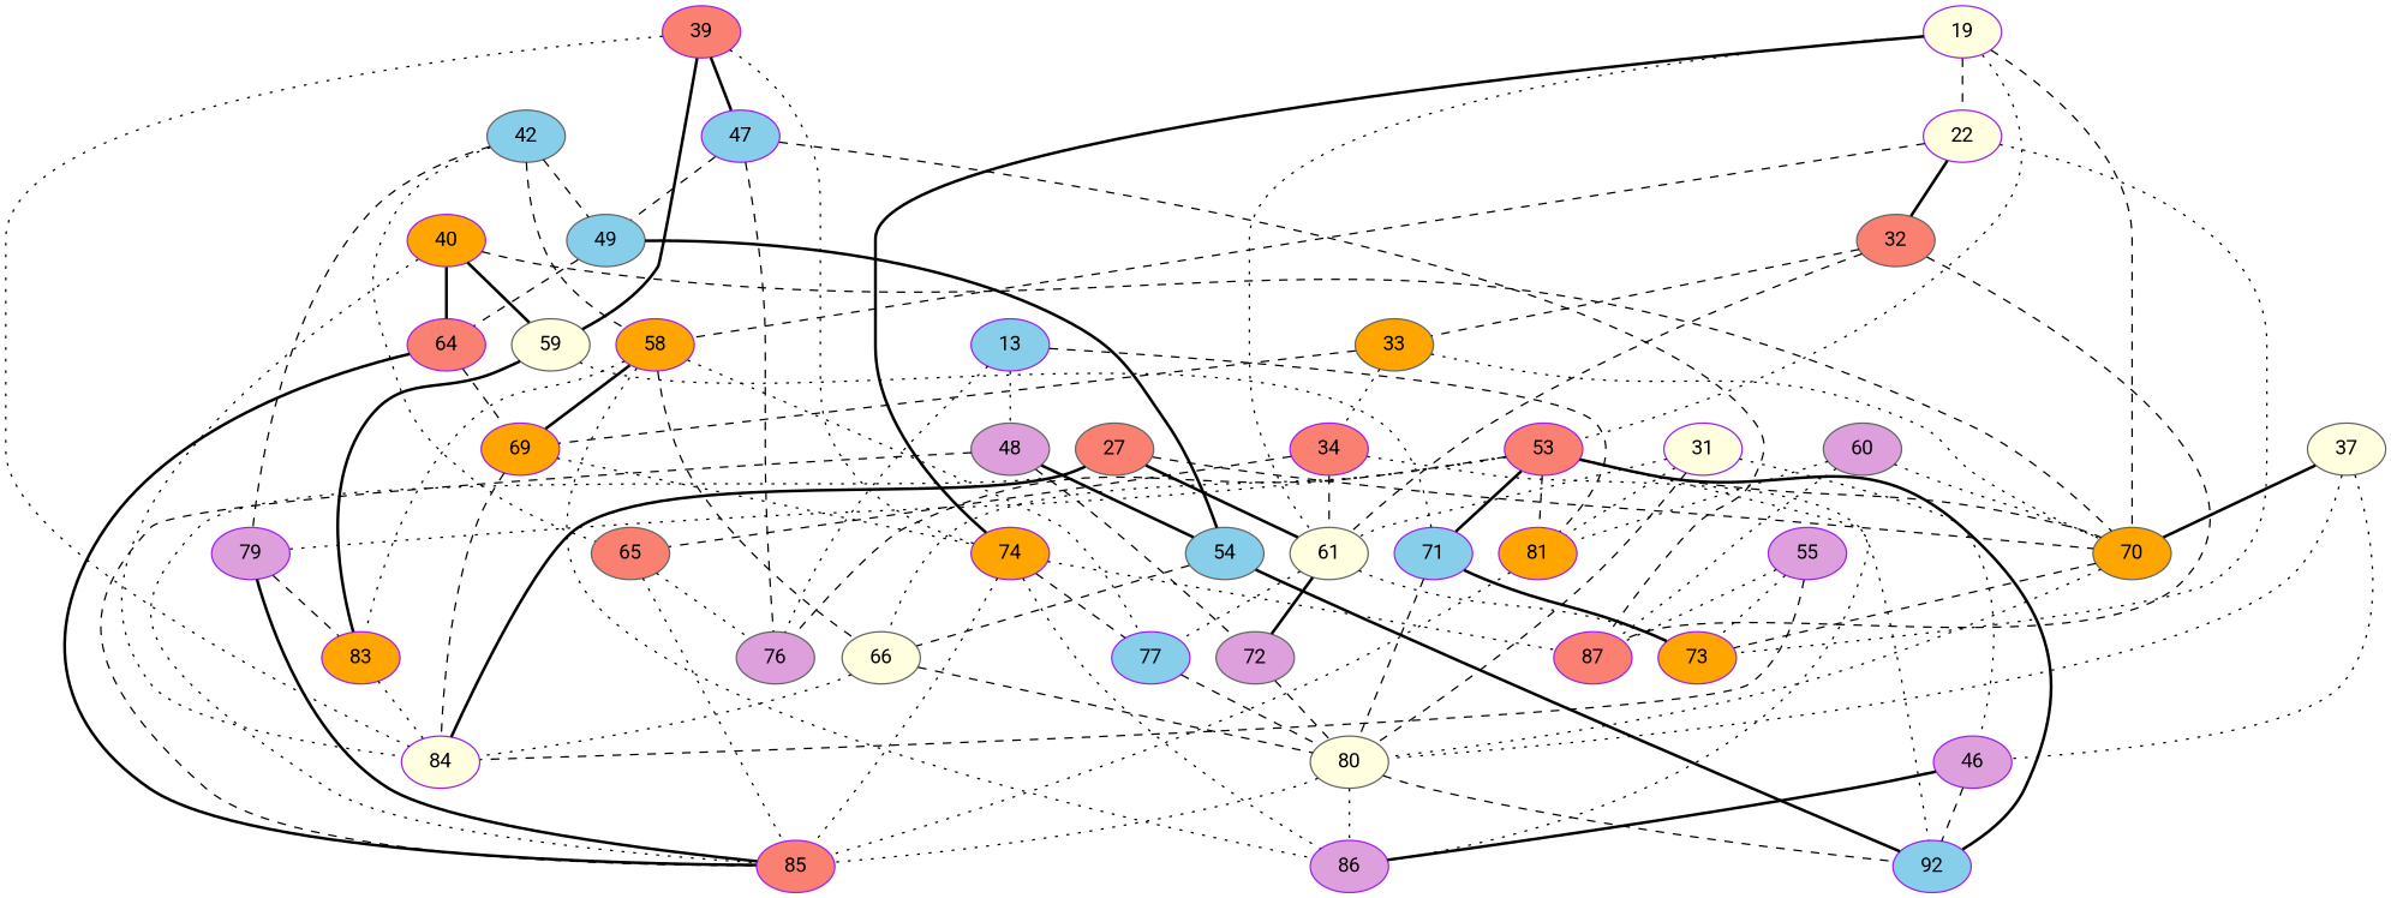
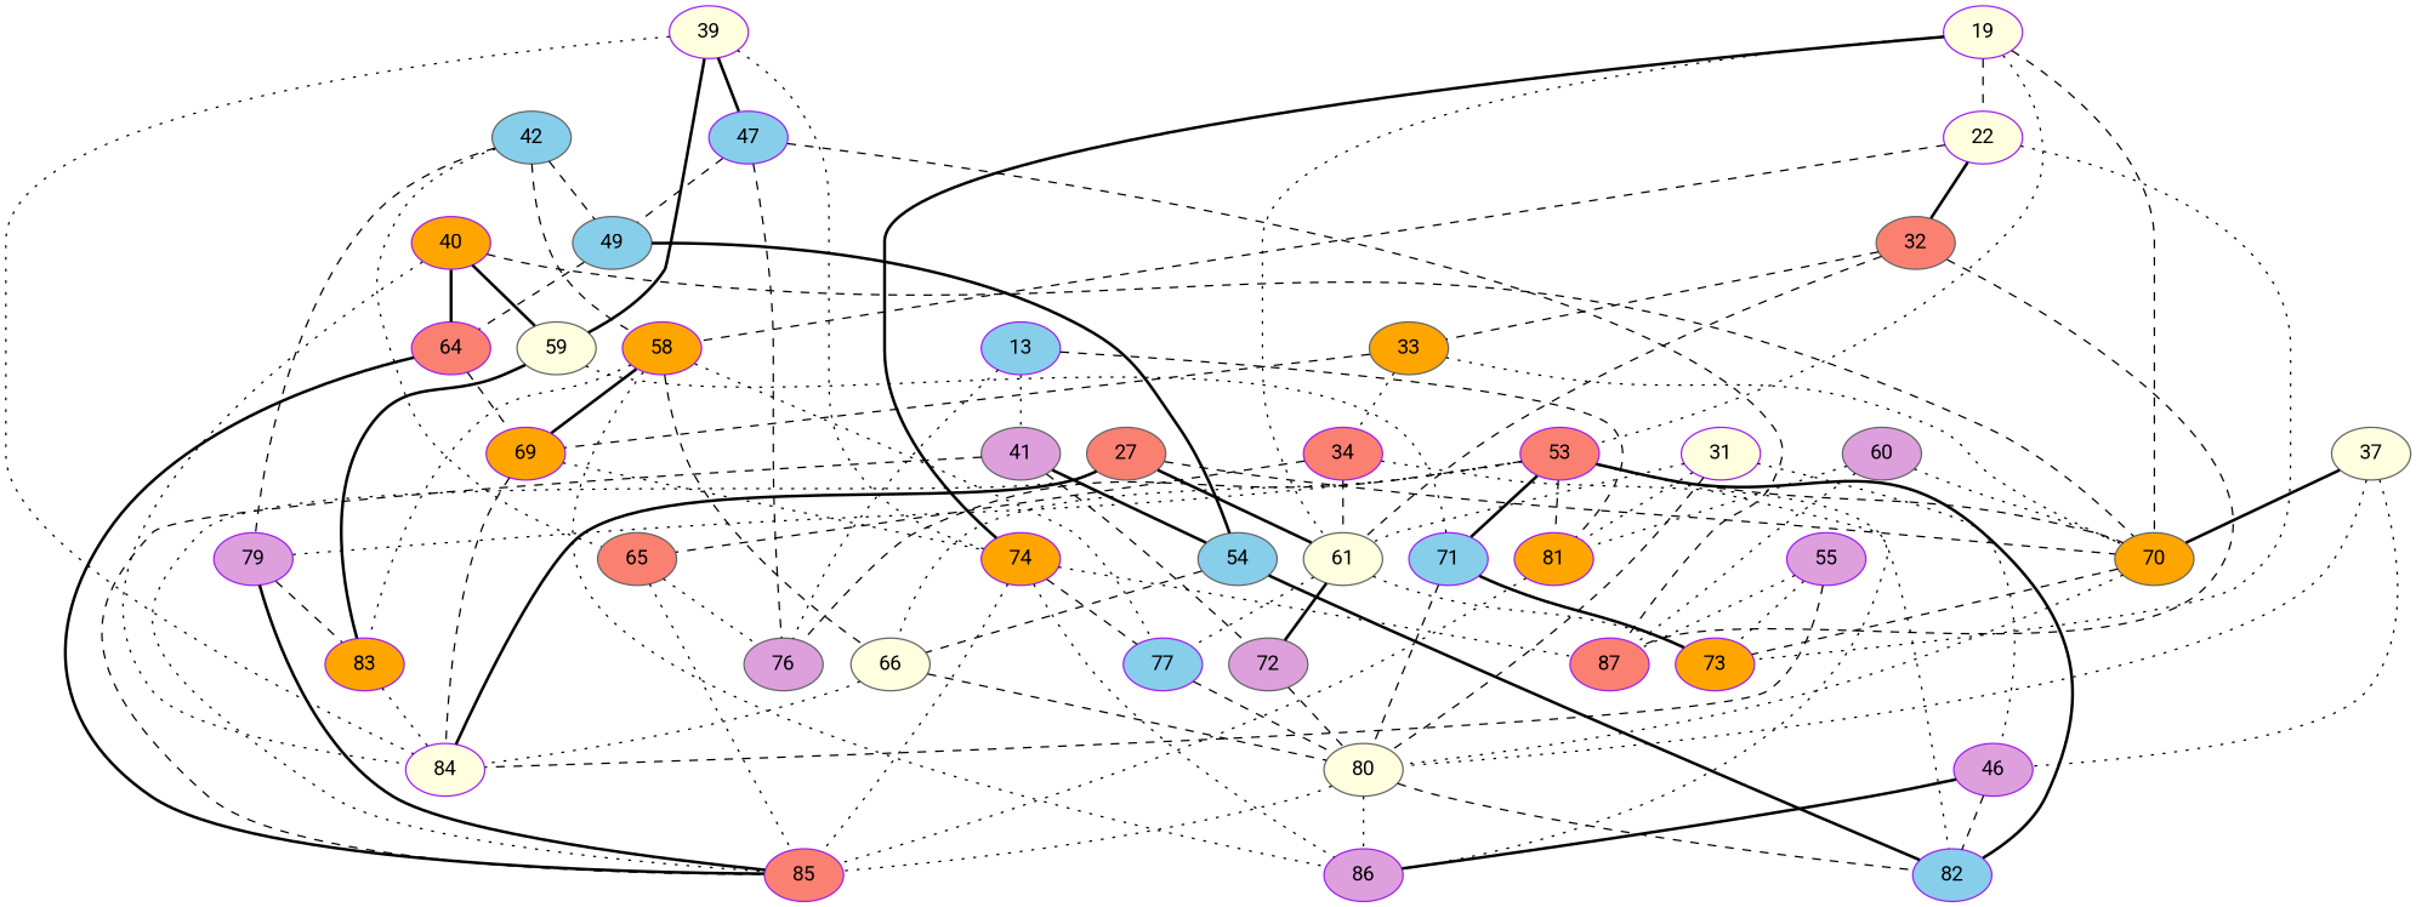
  graph {
    fontname=Roboto
    node [color=purple fillcolor=salmon fontname=Roboto style=filled]
    edge [fontname=Roboto style=dotted]
-   48 [color=gray40 fillcolor=plum super="+9"]
+   48 [color=gray40 fillcolor=plum super="+9" label=41]
    85 [super="+75"]
    54 [color=gray40 fillcolor=skyblue]
    72 [color=gray40 fillcolor=plum]
    13 [fillcolor=skyblue]
    76 [color=gray40 fillcolor=plum]
    81 [fillcolor=orange super="+18"]
    19 [fillcolor=lightyellow super="+16"]
    22 [fillcolor=lightyellow super="+21"]
    n10 [label=53 super="+14+50+20"]
    61 [color=gray40 fillcolor=lightyellow super="+5+26"]
    70 [color=gray40 fillcolor=orange super="+12+29+51"]
    74 [fillcolor=orange super="+68"]
    32 [color=gray40]
    58 [fillcolor=orange super="+45"]
    73 [fillcolor=orange super="+52+23"]
    86 [fillcolor=plum super="+30+38"]
    79 [fillcolor=plum super="+62"]
-   82 [fillcolor=skyblue super="+28" label=92]
+   82 [fillcolor=skyblue super="+28"]
    66 [color=gray40 fillcolor=lightyellow super="+11+35"]
    71 [fillcolor=skyblue]
    77 [fillcolor=skyblue]
    80 [color=gray40 fillcolor=lightyellow super="+10+78+43+41"]
    87
    33 [color=gray40 fillcolor=orange]
    69 [fillcolor=orange super="+63"]
    83 [fillcolor=orange]
    27 [color=gray40 super="+4"]
    84 [fillcolor=lightyellow super="+53"]
    31 [fillcolor=lightyellow]
    46 [fillcolor=plum]
    34
    65 [color=gray40]
    37 [color=gray40 fillcolor=lightyellow]
-   39
+   39 [fillcolor=lightyellow]
    47 [fillcolor=skyblue]
    59 [color=gray40 fillcolor=lightyellow]
    49 [color=gray40 fillcolor=skyblue super="+6"]
    40 [fillcolor=orange]
    64
    42 [color=gray40 fillcolor=skyblue super="+17"]
    55 [fillcolor=plum]
    60 [color=gray40 fillcolor=plum]
    48 -- 85 [style=dashed]
    48 -- 54 [style=bold]
    48 -- 72 [style=dashed weight=2]
    54 -- 82 [style=bold]
    54 -- 66 [style=dashed]
    72 -- 80 [style=dashed]
    13 -- 48 [weight=2]
    13 -- 76
    13 -- 81 [style=dashed]
    81 -- 85
    19 -- 22 [style=dashed weight=2]
    19 -- n10
    19 -- 61
    19 -- 70 [style=dashed]
    19 -- 74 [style=bold]
    22 -- 32 [style=bold]
    22 -- 58 [style=dashed]
    22 -- 73 [weight=2]
    n10 -- 76 [style=dashed]
    n10 -- 81 [style=dashed]
    n10 -- 70 [style=dashed]
    n10 -- 86
    n10 -- 79
    n10 -- 82 [style=bold weight=2]
    n10 -- 66 [weight=3]
    n10 -- 71 [style=bold]
    61 -- 72 [style=bold]
    61 -- 73
    61 -- 77
    70 -- 73 [style=dashed weight=2]
    70 -- 80 [weight=2]
    74 -- 85 [weight=2]
    74 -- 86 [weight=2]
    74 -- 77 [style=dashed]
    74 -- 87
    32 -- 61 [style=dashed]
    32 -- 87 [style=dashed]
    32 -- 33 [style=dashed]
    58 -- 86
    58 -- 66 [style=dashed]
    58 -- 77
    58 -- 69 [style=bold]
    58 -- 83
    79 -- 85 [style=bold weight=2]
    79 -- 83 [style=dashed]
    66 -- 80 [style=dashed weight=2]
    66 -- 84
    71 -- 73 [style=bold]
    71 -- 80 [style=dashed]
    77 -- 80 [style=dashed]
    80 -- 85 [weight=3]
    80 -- 86 [weight=2]
    80 -- 82 [style=dashed]
    33 -- 70
    33 -- 69 [style=dashed]
    33 -- 34
    69 -- 74 [weight=2]
    69 -- 84 [style=dashed weight=2]
    83 -- 84
    27 -- 85
    27 -- 61 [style=bold]
    27 -- 70 [style=dashed weight=2]
    27 -- 84 [style=bold weight=2]
    31 -- 81
    31 -- 61
    31 -- 80 [style=dashed]
    31 -- 46
    46 -- 86 [style=bold]
    46 -- 82 [style=dashed]
    34 -- 61 [style=dashed]
    34 -- 82
    34 -- 65 [style=dashed]
    65 -- 85
    65 -- 76
    37 -- 70 [style=bold]
    37 -- 80 [weight=2]
    37 -- 46
    39 -- 74
    39 -- 84
    39 -- 47 [style=bold]
    39 -- 59 [style=bold]
    47 -- 76 [style=dashed]
    47 -- 87 [style=dashed]
    47 -- 49 [style=dashed]
    59 -- 71
    59 -- 83 [style=bold]
    49 -- 54 [style=bold]
    49 -- 64 [style=dashed]
    40 -- 70 [style=dashed]
    40 -- 84
    40 -- 59 [style=bold]
    40 -- 64 [style=bold]
    64 -- 85 [style=bold]
    64 -- 69 [style=dashed]
    42 -- 58 [style=dashed weight=2]
    42 -- 79 [style=dashed]
    42 -- 65
    42 -- 49 [style=dashed weight=2]
    55 -- 73 [weight=2]
    55 -- 87
    55 -- 84 [style=dashed]
    60 -- 81 [weight=2]
    60 -- 70
    60 -- 87
  }
